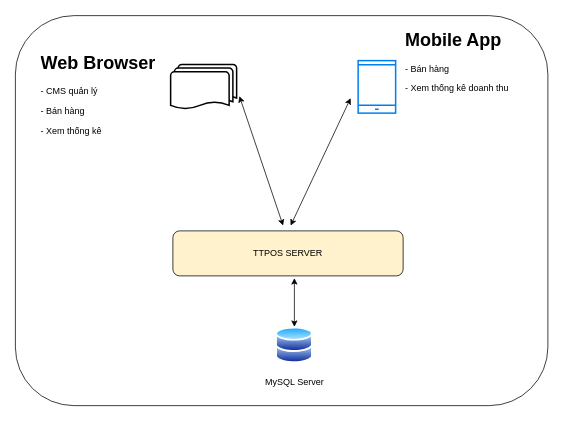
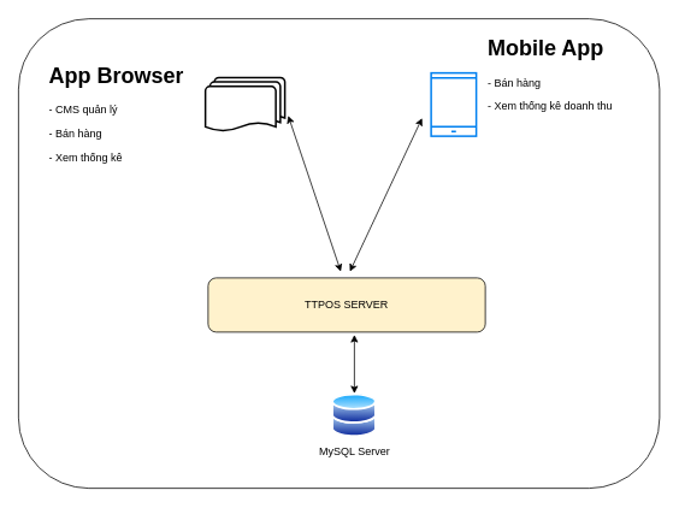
  <mxCell id="0" />
  <mxCell id="1" parent="0" />
  <mxCell id="2" value="" style="rounded=1;whiteSpace=wrap;html=1;" vertex="1" parent="1"><mxGeometry x="20" y="20" width="710" height="520" as="geometry" /></mxCell>
  <mxCell id="3" value="" style="html=1;verticalLabelPosition=bottom;align=center;labelBackgroundColor=#ffffff;verticalAlign=top;strokeWidth=2;strokeColor=#0080F0;shadow=0;dashed=0;shape=mxgraph.ios7.icons.smartphone;" vertex="1" parent="1"><mxGeometry x="477" y="80" width="50" height="70" as="geometry" /></mxCell>
  <mxCell id="4" value="" style="strokeWidth=2;html=1;shape=mxgraph.flowchart.multi-document;whiteSpace=wrap;" vertex="1" parent="1"><mxGeometry x="227" y="85" width="88" height="60" as="geometry" /></mxCell>
  <mxCell id="5" value="TTPOS SERVER" style="rounded=1;whiteSpace=wrap;html=1;fillColor=#fff2cc;" vertex="1" parent="1"><mxGeometry x="230" y="307" width="307" height="60" as="geometry" /></mxCell>
  <mxCell id="6" value="" style="image;aspect=fixed;perimeter=ellipsePerimeter;html=1;align=center;shadow=0;dashed=0;spacingTop=3;image=img/lib/active_directory/databases.svg;" vertex="1" parent="1"><mxGeometry x="367" y="435" width="50" height="49" as="geometry" /></mxCell>
- <mxCell id="7" value="MySQL Server" style="text;html=1;strokeColor=none;fillColor=none;align=center;verticalAlign=middle;whiteSpace=wrap;rounded=0;" vertex="1" parent="1"><mxGeometry x="349.5" y="494" width="85" height="30" as="geometry" /></mxCell>
+ <mxCell id="7" value="MySQL Server" style="text;html=1;strokeColor=none;fillColor=none;align=center;verticalAlign=middle;whiteSpace=wrap;rounded=0;" vertex="1" parent="1"><mxGeometry x="349.5" y="484" width="85" height="30" as="geometry" /></mxCell>
  <mxCell id="8" value="" style="endArrow=classic;startArrow=classic;html=1;rounded=0;exitX=0.5;exitY=0;exitDx=0;exitDy=0;" edge="1" parent="1" source="6"><mxGeometry width="50" height="50" relative="1" as="geometry"><mxPoint x="397" y="390" as="sourcePoint" /><mxPoint x="392" y="370" as="targetPoint" /></mxGeometry></mxCell>
  <mxCell id="9" value="" style="endArrow=classic;startArrow=classic;html=1;rounded=0;" edge="1" parent="1"><mxGeometry width="50" height="50" relative="1" as="geometry"><mxPoint x="387" y="300" as="sourcePoint" /><mxPoint x="467" y="130" as="targetPoint" /></mxGeometry></mxCell>
  <mxCell id="10" value="" style="endArrow=classic;startArrow=classic;html=1;rounded=0;entryX=1.042;entryY=0.706;entryDx=0;entryDy=0;entryPerimeter=0;" edge="1" parent="1" target="4"><mxGeometry width="50" height="50" relative="1" as="geometry"><mxPoint x="377" y="300" as="sourcePoint" /><mxPoint x="447" y="240" as="targetPoint" /></mxGeometry></mxCell>
  <mxCell id="11" value="&lt;h1&gt;Mobile App&lt;/h1&gt;&lt;p&gt;- Bán hàng&lt;/p&gt;&lt;p&gt;- Xem thống kê doanh thu&lt;/p&gt;" style="text;html=1;strokeColor=none;fillColor=none;spacing=3;spacingTop=-23;whiteSpace=wrap;overflow=hidden;rounded=0;verticalAlign=middle;" vertex="1" parent="1"><mxGeometry x="537" y="30" width="190" height="120" as="geometry" /></mxCell>
- <mxCell id="12" value="&lt;h1&gt;Web Browser&lt;/h1&gt;&lt;p&gt;- CMS quản lý&lt;/p&gt;&lt;p&gt;- Bán hàng&lt;/p&gt;&lt;p&gt;- Xem thống kê&lt;/p&gt;" style="text;html=1;strokeColor=none;fillColor=none;spacing=3;spacingTop=-23;whiteSpace=wrap;overflow=hidden;rounded=0;verticalAlign=middle;" vertex="1" parent="1"><mxGeometry x="51" y="72" width="190" height="120" as="geometry" /></mxCell>
+ <mxCell id="12" value="&lt;h1&gt;App Browser&lt;/h1&gt;&lt;p&gt;- CMS quản lý&lt;/p&gt;&lt;p&gt;- Bán hàng&lt;/p&gt;&lt;p&gt;- Xem thống kê&lt;/p&gt;" style="text;html=1;strokeColor=none;fillColor=none;spacing=3;spacingTop=-23;whiteSpace=wrap;overflow=hidden;rounded=0;verticalAlign=middle;" vertex="1" parent="1"><mxGeometry x="51" y="72" width="190" height="120" as="geometry" /></mxCell>
